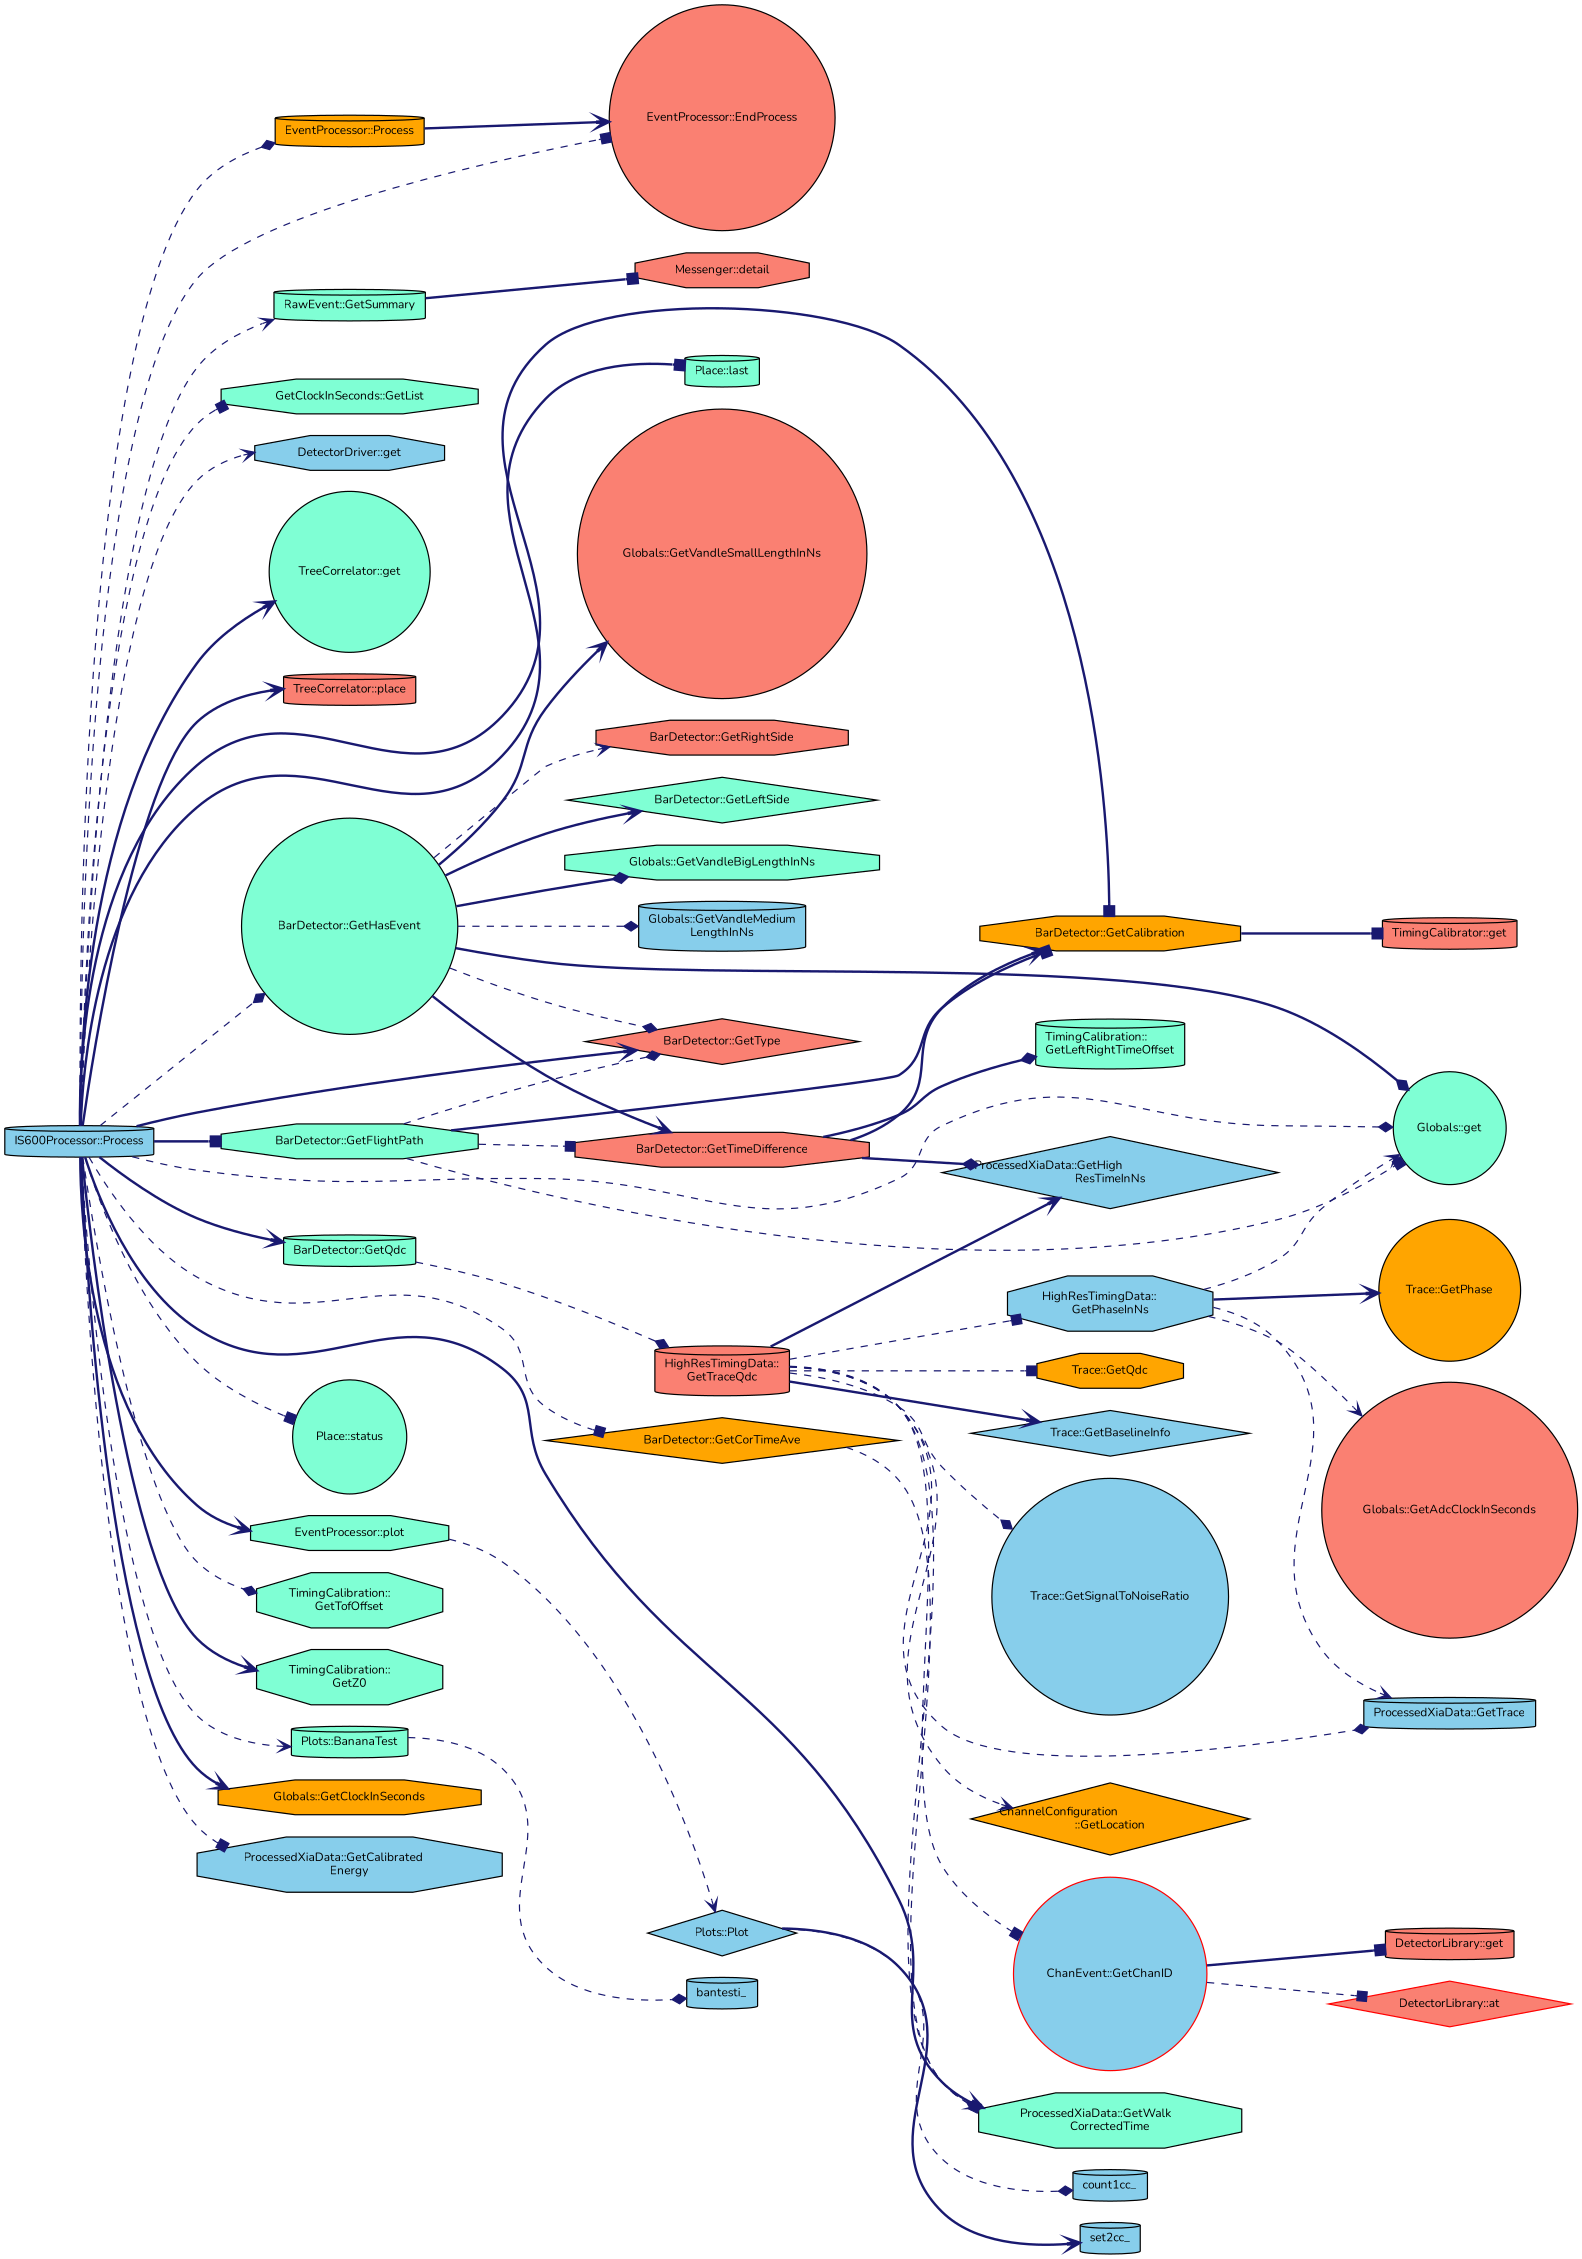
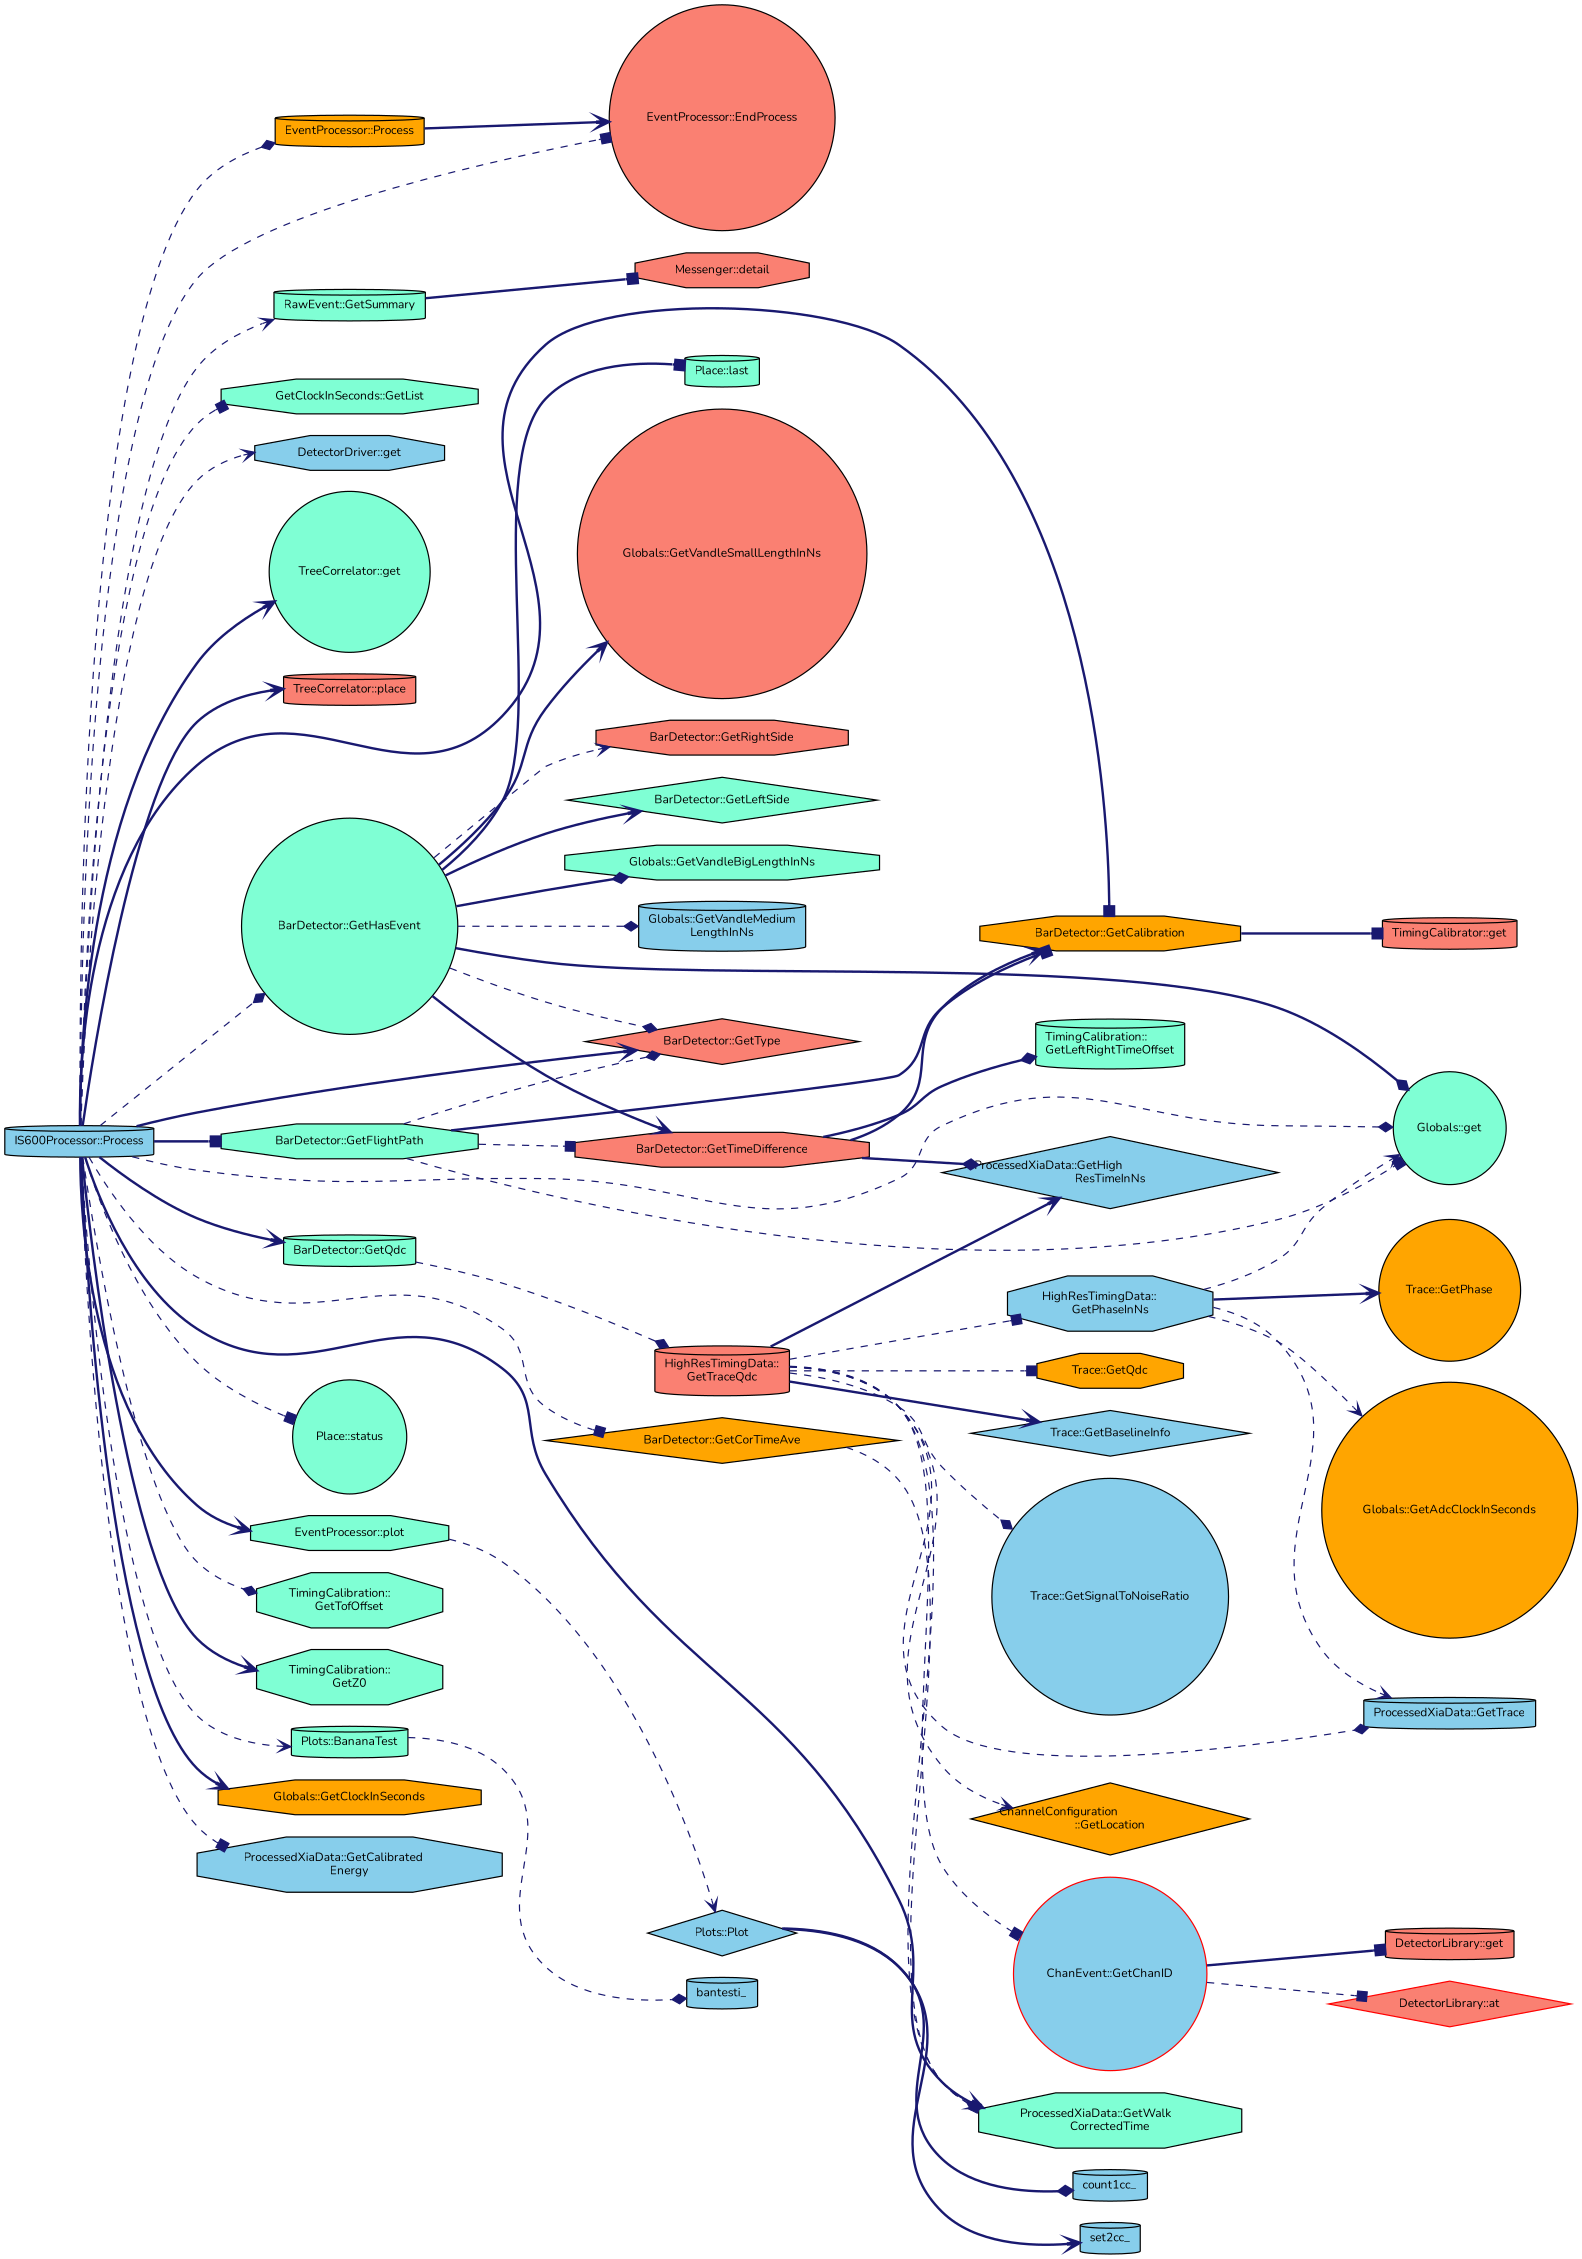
  digraph {
    fontname=Nunito
    rankdir=LR
    node [color=black fillcolor=aquamarine fontname=Nunito fontsize=10 shape=cylinder style=filled]
    edge [arrowhead=vee color=midnightblue fontname=Nunito fontsize=10 labelfontname=Helvetica labelfontsize=10 style=dashed]
    n1 [fillcolor=skyblue fontcolor=black height=0.2 label="IS600Processor::Process" width=0.4]
    n2 [fillcolor=orange height=0.2 label="EventProcessor::Process" width=0.4]
    n3 [fillcolor=salmon height=0.2 label="EventProcessor::EndProcess" shape=circle width=0.4]
    n4 [height=0.2 label="RawEvent::GetSummary" width=0.4]
    n5 [height=0.2 label="GetClockInSeconds::GetList" shape=octagon width=0.4]
    n6 [fillcolor=skyblue height=0.2 label="DetectorDriver::get" shape=octagon width=0.4]
    n7 [height=0.2 label="TreeCorrelator::get" shape=circle width=0.4]
    n8 [fillcolor=salmon height=0.2 label="TreeCorrelator::place" width=0.4]
    n9 [height=0.2 label="Place::last" width=0.4]
    n10 [height=0.2 label="Place::status" shape=circle width=0.4]
    n11 [height=0.2 label="EventProcessor::plot" shape=octagon width=0.4]
    n12 [height=0.2 label="BarDetector::GetHasEvent" shape=circle width=0.4]
    n13 [fillcolor=salmon height=0.2 label="BarDetector::GetType" shape=diamond width=0.4]
    n14 [height=0.2 label="Globals::get" shape=circle width=0.4]
    n15 [fillcolor=orange height=0.2 label="BarDetector::GetCalibration" shape=octagon width=0.4]
    n16 [height=0.2 label="TimingCalibration::\lGetTofOffset" shape=octagon width=0.4]
    n17 [fillcolor=orange height=0.2 label="BarDetector::GetCorTimeAve" shape=diamond width=0.4]
    n18 [height=0.2 label="ProcessedXiaData::GetWalk\lCorrectedTime" shape=octagon width=0.4]
    n19 [height=0.2 label="BarDetector::GetFlightPath" shape=octagon width=0.4]
    n20 [height=0.2 label="TimingCalibration::\lGetZ0" shape=octagon width=0.4]
    n21 [height=0.2 label="Plots::BananaTest" width=0.4]
    n22 [height=0.2 label="BarDetector::GetQdc" width=0.4]
    n23 [fillcolor=orange height=0.2 label="Globals::GetClockInSeconds" shape=octagon width=0.4]
    n24 [fillcolor=skyblue height=0.2 label="ProcessedXiaData::GetCalibrated\lEnergy" shape=octagon width=0.4]
    n25 [fillcolor=salmon height=0.2 label="Messenger::detail" shape=octagon width=0.4]
    n26 [fillcolor=skyblue height=0.2 label="Plots::Plot" shape=diamond width=0.4]
    n27 [fillcolor=salmon height=0.2 label="Globals::GetVandleSmallLengthInNs" shape=circle width=0.4]
    n28 [fillcolor=salmon height=0.2 label="BarDetector::GetTimeDifference" shape=octagon width=0.4]
    n29 [fillcolor=salmon height=0.2 label="BarDetector::GetRightSide" shape=octagon width=0.4]
    n30 [height=0.2 label="BarDetector::GetLeftSide" shape=diamond width=0.4]
    n31 [height=0.2 label="Globals::GetVandleBigLengthInNs" shape=octagon width=0.4]
    n32 [fillcolor=skyblue height=0.2 label="Globals::GetVandleMedium\lLengthInNs" width=0.4]
    n33 [fillcolor=salmon height=0.2 label="TimingCalibrator::get" width=0.4]
    n34 [fillcolor=skyblue height=0.2 label=bantesti_ width=0.4]
    n35 [fillcolor=salmon height=0.2 label="HighResTimingData::\lGetTraceQdc" width=0.4]
    n36 [fillcolor=skyblue height=0.2 label=count1cc_ width=0.4]
    n37 [fillcolor=skyblue height=0.2 label=set2cc_ width=0.4]
    n38 [fillcolor=skyblue height=0.2 label="ProcessedXiaData::GetHigh\lResTimeInNs" shape=diamond width=0.4]
    n39 [height=0.2 label="TimingCalibration::\lGetLeftRightTimeOffset" width=0.4]
    n40 [fillcolor=skyblue height=0.2 label="ProcessedXiaData::GetTrace" width=0.4]
    n41 [fillcolor=orange height=0.2 label="Trace::GetQdc" shape=octagon width=0.4]
    n42 [fillcolor=skyblue height=0.2 label="Trace::GetBaselineInfo" shape=diamond width=0.4]
    n43 [fillcolor=skyblue height=0.2 label="HighResTimingData::\lGetPhaseInNs" shape=octagon width=0.4]
    n44 [fillcolor=skyblue height=0.2 label="Trace::GetSignalToNoiseRatio" shape=circle width=0.4]
    n45 [color=red fillcolor=skyblue height=0.2 label="ChanEvent::GetChanID" shape=circle width=0.4]
    n46 [fillcolor=orange height=0.2 label="ChannelConfiguration\l::GetLocation" shape=diamond width=0.4]
    n47 [fillcolor=orange height=0.2 label="Trace::GetPhase" shape=circle width=0.4]
-   n48 [fillcolor=salmon height=0.2 label="Globals::GetAdcClockInSeconds" shape=circle width=0.4]
+   n48 [fillcolor=orange height=0.2 label="Globals::GetAdcClockInSeconds" shape=circle width=0.4]
    n49 [fillcolor=salmon height=0.2 label="DetectorLibrary::get" width=0.4]
    n50 [color=red fillcolor=salmon height=0.2 label="DetectorLibrary::at" shape=diamond width=0.4]
    n1 -> n2 [arrowhead=diamond]
    n1 -> n3 [arrowhead=box]
    n1 -> n4
    n1 -> n5 [arrowhead=box]
    n1 -> n6
    n1 -> n7 [style=bold]
    n1 -> n8 [style=bold]
-   n1 -> n9 [arrowhead=box style=bold]
+   n12 -> n9 [arrowhead=box style=bold]
    n1 -> n10 [arrowhead=box]
    n1 -> n11 [style=bold]
    n1 -> n12 [arrowhead=diamond]
    n1 -> n13 [style=bold]
    n1 -> n14 [arrowhead=diamond]
    n1 -> n15 [arrowhead=box style=bold]
    n1 -> n16 [arrowhead=diamond]
    n1 -> n17 [arrowhead=box]
    n1 -> n18 [style=bold]
    n1 -> n19 [arrowhead=box style=bold]
    n1 -> n20 [style=bold]
    n1 -> n21
    n1 -> n22 [style=bold]
    n1 -> n23 [style=bold]
    n1 -> n24 [arrowhead=box]
    n2 -> n3 [style=bold]
    n4 -> n25 [arrowhead=box style=bold]
    n11 -> n26
    n12 -> n13 [arrowhead=diamond]
    n12 -> n14 [arrowhead=diamond style=bold]
    n12 -> n27 [style=bold]
    n12 -> n28 [style=bold]
    n12 -> n29
    n12 -> n30 [style=bold]
    n12 -> n31 [arrowhead=diamond style=bold]
    n12 -> n32 [arrowhead=diamond]
    n15 -> n33 [arrowhead=box style=bold]
    n17 -> n18 [arrowhead=diamond]
    n19 -> n13 [arrowhead=diamond]
    n19 -> n14 [arrowhead=box]
    n19 -> n15 [arrowhead=box style=bold]
    n19 -> n28 [arrowhead=box]
    n21 -> n34 [arrowhead=diamond]
    n22 -> n35 [arrowhead=diamond]
-   n26 -> n36 [arrowhead=diamond]
+   n26 -> n36 [arrowhead=diamond style=bold]
    n26 -> n37 [style=bold]
    n28 -> n15 [style=bold]
    n28 -> n38 [arrowhead=diamond style=bold]
    n28 -> n39 [arrowhead=diamond style=bold]
    n35 -> n18 [arrowhead=box]
    n35 -> n38 [style=bold]
    n35 -> n40 [arrowhead=diamond]
    n35 -> n41 [arrowhead=box]
    n35 -> n42 [style=bold]
    n35 -> n43 [arrowhead=box]
    n35 -> n44 [arrowhead=diamond]
    n35 -> n45 [arrowhead=box]
    n35 -> n46
    n43 -> n14
    n43 -> n40
    n43 -> n47 [style=bold]
    n43 -> n48
    n45 -> n49 [arrowhead=box style=bold]
    n45 -> n50 [arrowhead=box]
  }
